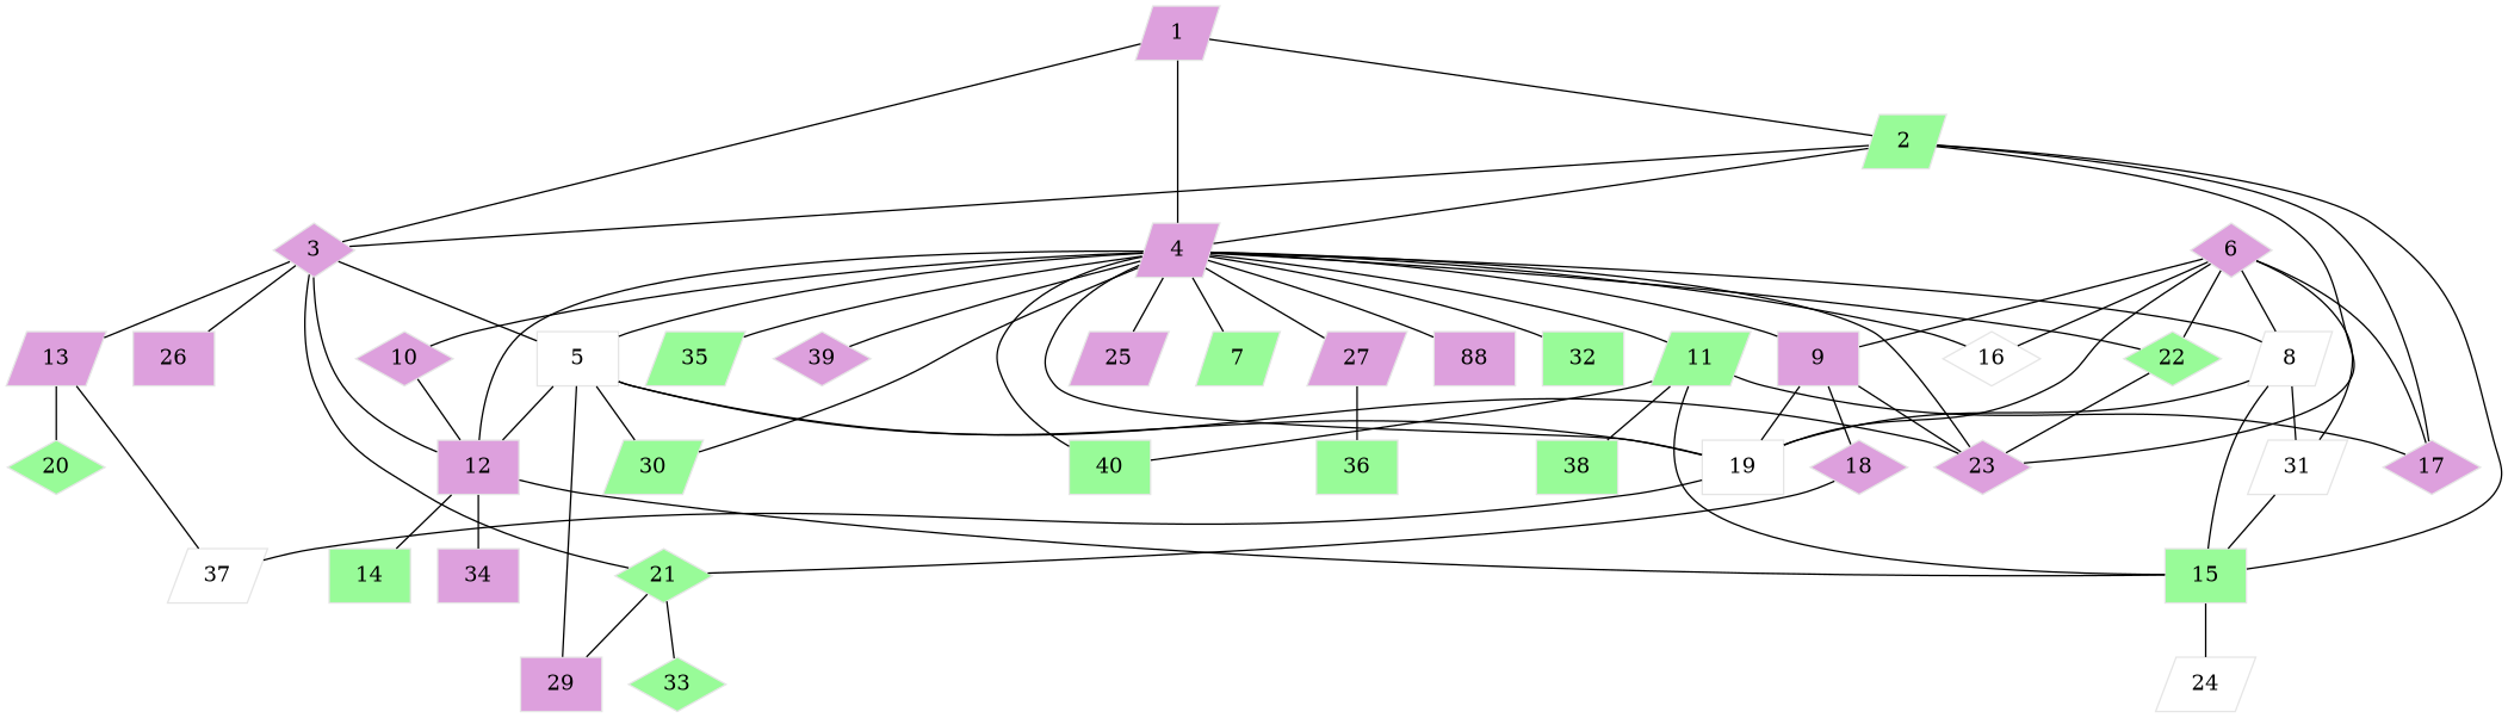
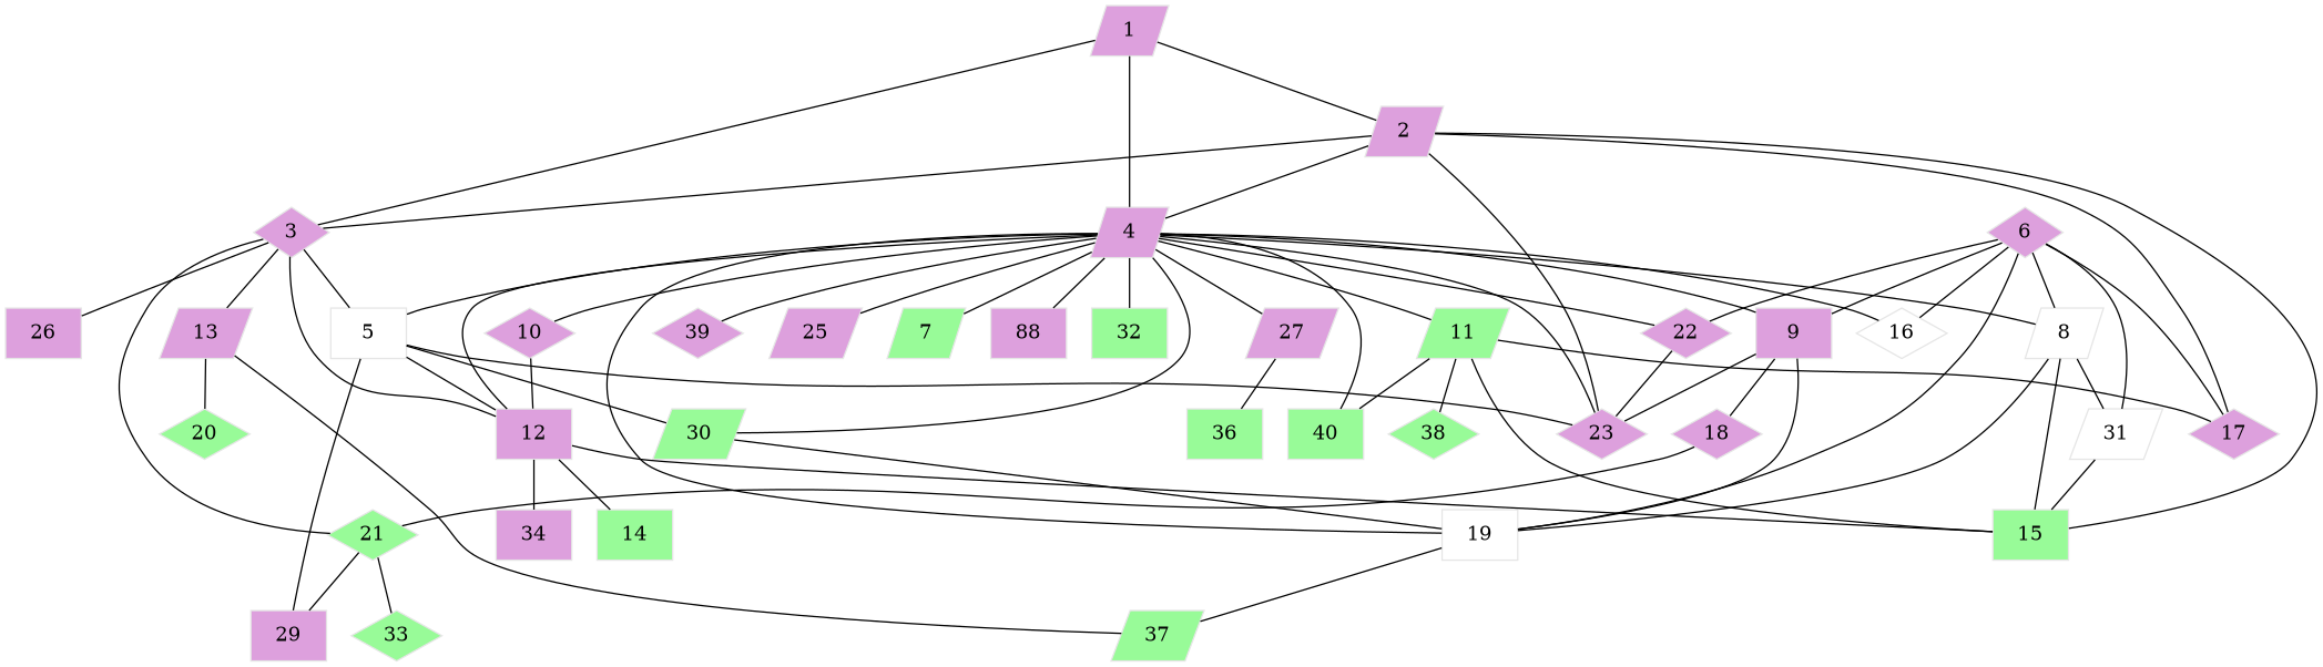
  graph {
    node [color=gray90 fillcolor=plum shape=parallelogram style=filled]
    edge [weight=1.0]
    1
-   2 [fillcolor=palegreen]
+   2
    3 [shape=diamond]
    4
    15 [fillcolor=palegreen shape=box]
    17 [shape=diamond]
    23 [shape=diamond]
    5 [fillcolor=white shape=box]
    12 [shape=box]
    13
    21 [fillcolor=palegreen shape=diamond]
    26 [shape=box]
    7 [fillcolor=palegreen]
    8 [fillcolor=white]
    9 [shape=box]
    10 [shape=diamond]
    11 [fillcolor=palegreen]
    16 [fillcolor=white shape=diamond]
    19 [fillcolor=white shape=box]
-   22 [fillcolor=palegreen shape=diamond]
+   22 [shape=diamond]
    25
    27
    n23 [label=88 shape=box]
    30 [fillcolor=palegreen]
    32 [fillcolor=palegreen shape=box]
-   35 [fillcolor=palegreen]
    39 [shape=diamond]
    40 [fillcolor=palegreen shape=box]
-   24 [fillcolor=white]
    29 [shape=box]
    14 [fillcolor=palegreen shape=box]
    34 [shape=box]
    20 [fillcolor=palegreen shape=diamond]
-   37 [fillcolor=white]
+   37 [fillcolor=palegreen]
    33 [fillcolor=palegreen shape=diamond]
    6 [shape=diamond]
    31 [fillcolor=white]
    18 [shape=diamond]
-   38 [fillcolor=palegreen shape=box]
+   38 [fillcolor=palegreen shape=diamond]
    36 [fillcolor=palegreen shape=box]
    1 -- 2
    1 -- 3
    1 -- 4
    2 -- 3
    2 -- 4
    2 -- 15
    2 -- 17
    2 -- 23
    3 -- 5
    3 -- 12
    3 -- 13
    3 -- 21
    3 -- 26
    4 -- 23
    4 -- 5
    4 -- 12
    4 -- 7
    4 -- 8
    4 -- 9
    4 -- 10 [weight=2.0]
    4 -- 11
    4 -- 16
    4 -- 19 [weight=2.0]
    4 -- 22
    4 -- 25
    4 -- 27
    4 -- n23
    4 -- 30
    4 -- 32
-   4 -- 35
    4 -- 39
    4 -- 40
-   15 -- 24 [weight=2.0]
    5 -- 23
    5 -- 12
-   5 -- 19
+   30 -- 19
    5 -- 30 [weight=3.0]
    5 -- 29
    12 -- 15
    12 -- 14
    12 -- 34
    13 -- 20
    13 -- 37
    21 -- 29
    21 -- 33
    8 -- 15
    8 -- 19
    8 -- 31
    9 -- 23
    9 -- 19 [weight=2.0]
    9 -- 18
    10 -- 12
    11 -- 15
    11 -- 17
    11 -- 40
    11 -- 38
    19 -- 37
    22 -- 23
    27 -- 36
    6 -- 17
    6 -- 8 [weight=2.0]
    6 -- 9
    6 -- 16
    6 -- 19
    6 -- 22
    6 -- 31
    31 -- 15
    18 -- 21
  }
